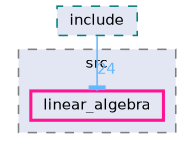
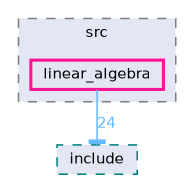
  digraph {
    compound=true
    node [fillcolor="#e3e7f4" fontname=Helvetica fontsize=10 shape=box]
    n1 [color=deeppink height=0.2 label=linear_algebra style="filled,bold" width=0.4]
    n2 [color=teal height=0.2 label=include style="filled,dashed" width=0.4]
    subgraph cluster_1 {
      bgcolor="#e3e7f4"
      fontname=Helvetica
      fontsize=10
      label=src
      pencolor=grey50
      style="filled,dashed"
      n1
    }
-   n2 -> n1 [color=steelblue1 fontcolor=steelblue1 fontname=Helvetica fontsize=10 headlabel=24 labeldistance=1.5 labelfontname=Helvetica labelfontsize=10 arrowhead=tee]
+   n1 -> n2 [color=steelblue1 fontcolor=steelblue1 fontname=Helvetica fontsize=10 headlabel=24 labeldistance=1.5 labelfontname=Helvetica labelfontsize=10 arrowhead=tee]
  }
